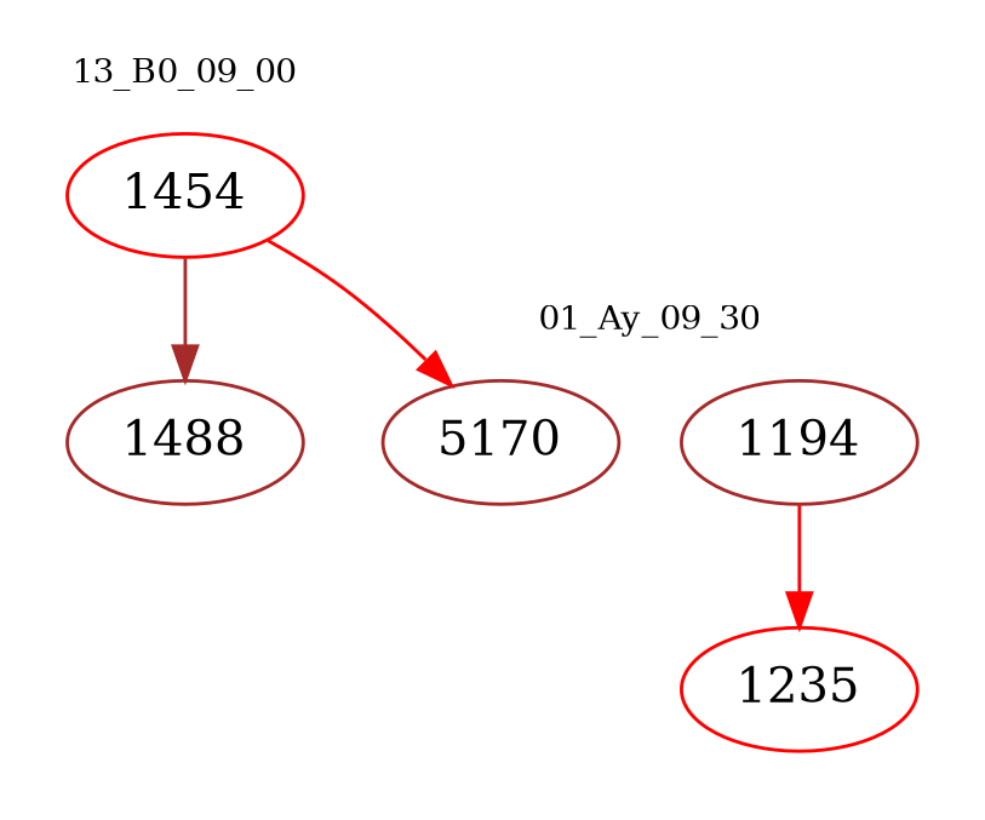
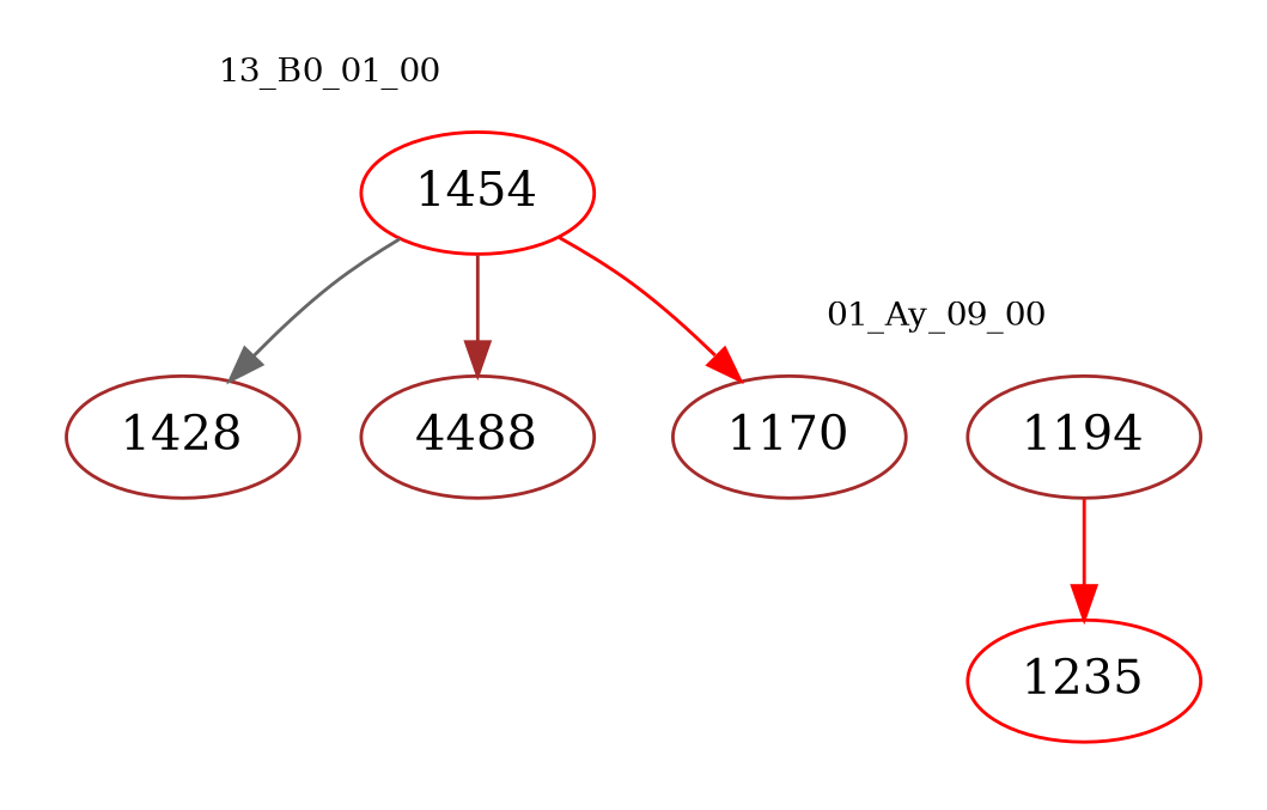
  digraph {
    node [color=brown]
    edge [color=red]
    n1 [label=1194]
-   n2 [label=5170]
+   n2 [label=1170]
    n3 [color=red label=1235]
    n4 [color=red label=1454]
-   n6 [label=1488]
+   n5 [label=1428]
+   n6 [label=4488]
    subgraph cluster_1 {
      color=white
      fontsize=10
-     label="01_Ay_09_30"
+     label="01_Ay_09_00"
      n1
      n2
      n3
    }
    subgraph cluster_2 {
      color=white
      fontsize=10
-     label="13_B0_09_00"
+     label="13_B0_01_00"
      n4
+     n5
      n6
    }
    n1 -> n3
    n4 -> n2
+   n4 -> n5 [color=gray40]
    n4 -> n6 [color=brown]
  }
